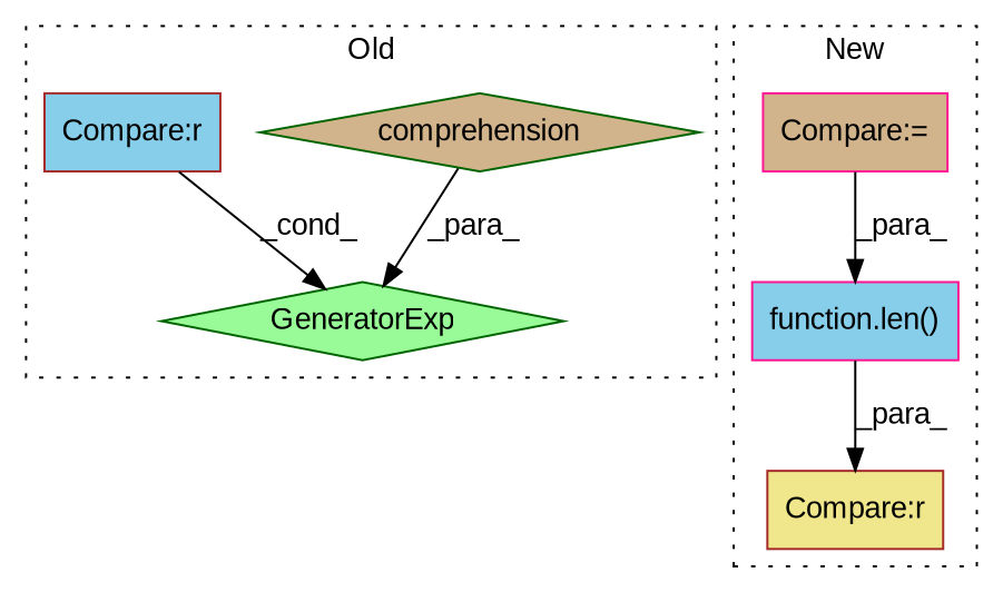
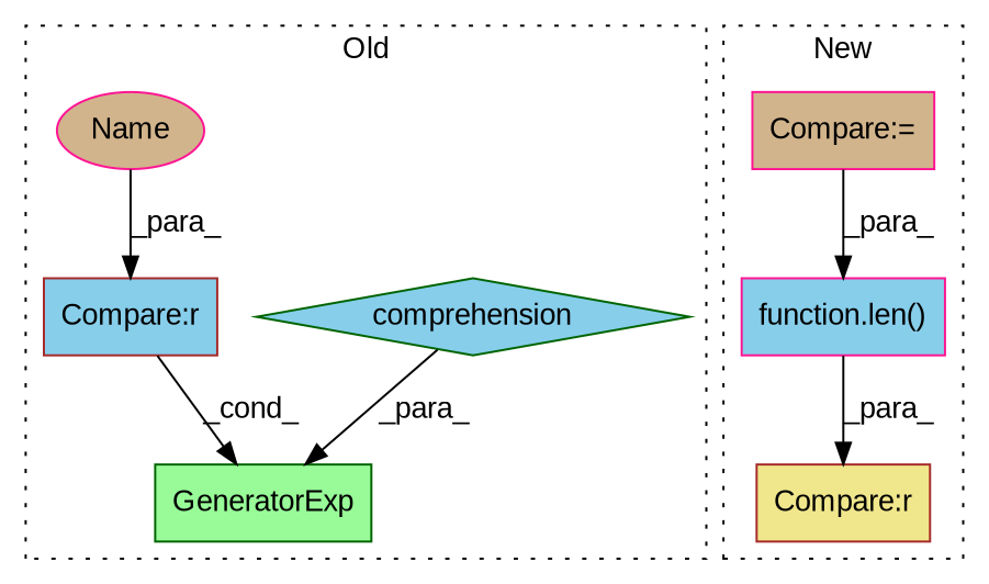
  digraph {
    fontname="Liberation Sans"
    node [a=40 color=deeppink fillcolor=skyblue fontname="Liberation Sans" l=1 s=1524 shape=box style=filled]
    edge [fontname="Liberation Sans"]
-   n1 [a=55 color=darkgreen fillcolor=palegreen label=GeneratorExp shape=diamond]
-   n2 [a=45 color=darkgreen fillcolor=tan l=3 label=comprehension s=1534 shape=diamond]
+   n1 [a=55 color=darkgreen fillcolor=palegreen label=GeneratorExp]
+   n2 [a=45 color=darkgreen l=3 label=comprehension s=1534 shape=diamond]
    n3 [color=brown l=9 label="Compare:r"]
+   n4 [a=87 fillcolor=tan label=Name shape=ellipse]
    n5 [a=75 l="4,1" label="function.len()" s="1560,1567"]
    n6 [color=brown fillcolor=khaki l=12 label="Compare:r" s=1560]
    n7 [a=68 fillcolor=tan l=3 label="Compare:=" s=1484]
    subgraph cluster_1 {
      label=Old
      style=dotted
      n1
      n2
      n3
+     n4
    }
    subgraph cluster_2 {
      label=New
      style=dotted
      n5
      n6
      n7
    }
    n2 -> n1 [label=_para_]
    n3 -> n1 [label=_cond_]
+   n4 -> n3 [label=_para_]
    n5 -> n6 [label=_para_]
    n7 -> n5 [label=_para_]
  }
